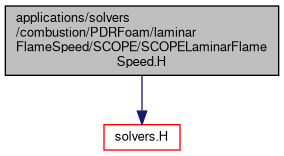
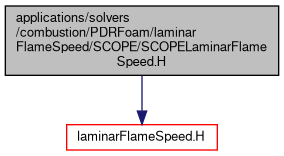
  digraph {
    node [fontname=FreeSans fontsize=10 shape=record]
    n1 [color=black fillcolor=grey75 fontcolor=black height=0.2 label="applications/solvers\l/combustion/PDRFoam/laminar\lFlameSpeed/SCOPE/SCOPELaminarFlame\lSpeed.H" style=filled width=0.4]
-   n2 [color=red height=0.2 label="solvers.H" width=0.4]
+   n2 [color=red height=0.2 label="laminarFlameSpeed.H" width=0.4]
    n1 -> n2 [color=midnightblue fontname=FreeSans fontsize=10 labelfontname=FreeSans labelfontsize=10 style=solid]
  }
